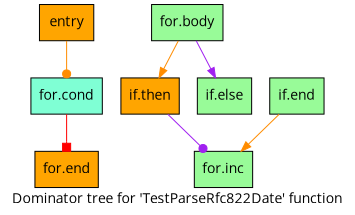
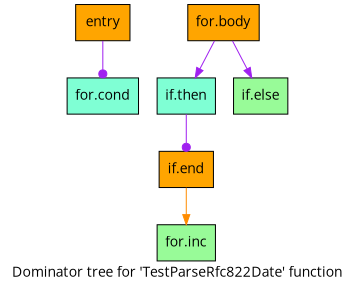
  digraph {
    fontname="Open Sans"
    label="Dominator tree for 'TestParseRfc822Date' function"
    node [fillcolor=orange fontname="Open Sans" shape=record style=filled]
    edge [arrowhead=normal color=darkorange fontname="Open Sans"]
    n1 [label="{entry}"]
    n2 [fillcolor=aquamarine label="{for.cond}"]
-   n3 [label="{for.end}"]
-   n4 [fillcolor=palegreen label="{for.body}"]
-   n5 [label="{if.then}"]
+   n4 [label="{for.body}"]
+   n5 [fillcolor=aquamarine label="{if.then}"]
    n6 [fillcolor=palegreen label="{if.else}"]
-   n7 [fillcolor=palegreen label="{if.end}"]
+   n7 [label="{if.end}"]
    n8 [fillcolor=palegreen label="{for.inc}"]
-   n1 -> n2 [arrowhead=dot]
-   n2 -> n3 [arrowhead=box color=red]
-   n4 -> n5
+   n1 -> n2 [arrowhead=dot color=purple]
+   n4 -> n5 [color=purple]
    n4 -> n6 [color=purple]
-   n5 -> n8 [arrowhead=dot color=purple]
+   n5 -> n7 [arrowhead=dot color=purple]
    n7 -> n8
  }
